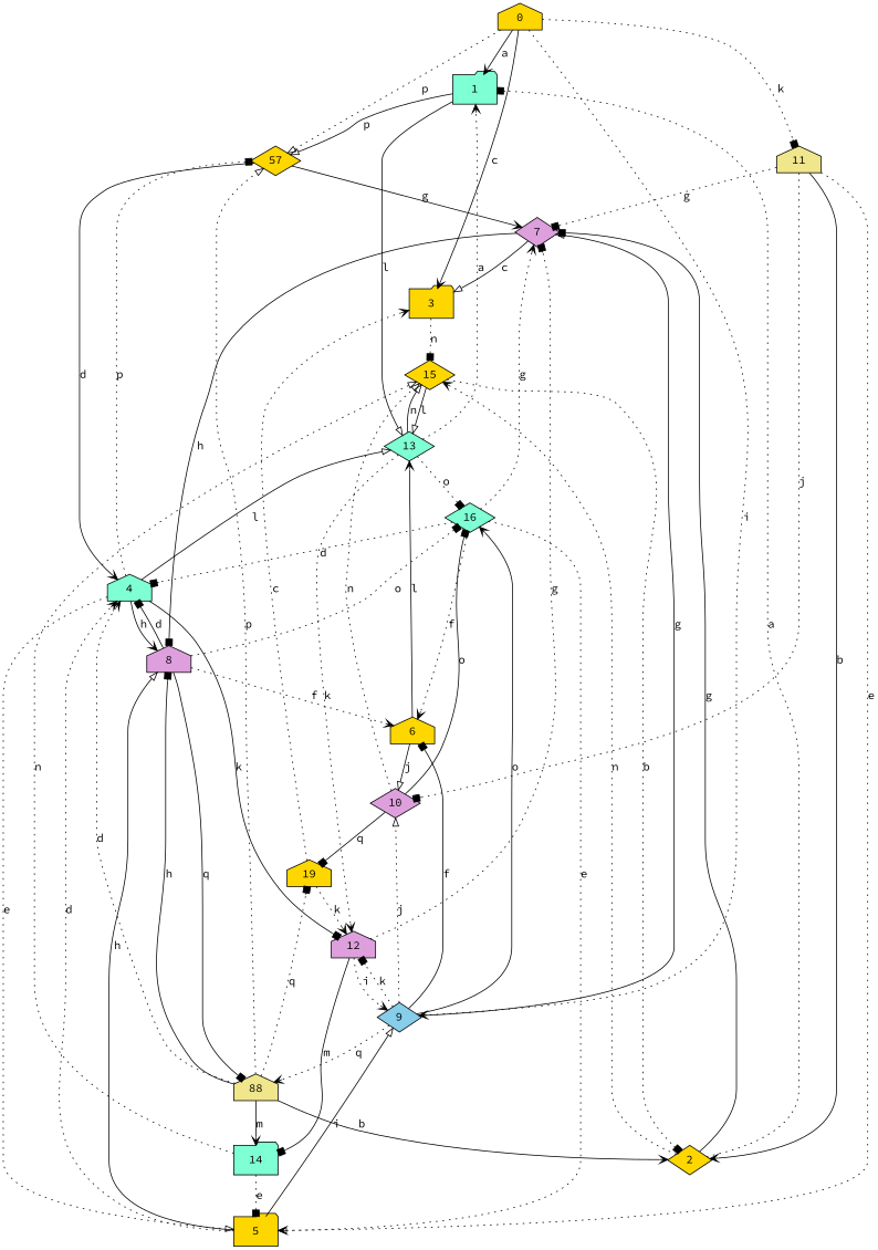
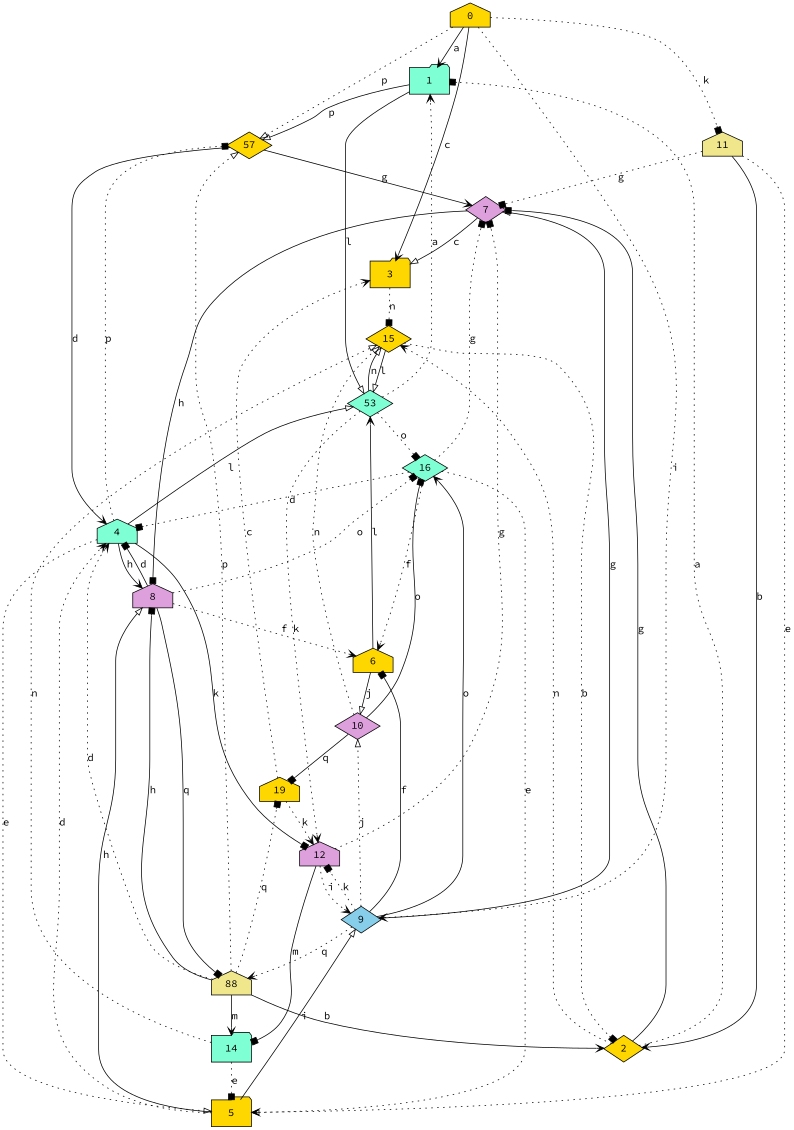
  strict digraph {
    fontname="Source Code Pro"
    node [fillcolor=gold fontname="Source Code Pro" shape=house style=filled]
    edge [arrowhead=box fontname="Source Code Pro" style=dotted]
    1 [fillcolor=aquamarine shape=folder]
    0
    3 [shape=folder]
    9 [fillcolor=skyblue shape=diamond]
    11 [fillcolor=khaki]
    n6 [label=57 shape=diamond]
-   13 [fillcolor=aquamarine shape=diamond]
+   13 [fillcolor=aquamarine shape=diamond label=53]
    15 [shape=diamond]
    7 [fillcolor=plum shape=diamond]
    12 [fillcolor=plum]
    6
    10 [fillcolor=plum shape=diamond]
    16 [fillcolor=aquamarine shape=diamond]
    n14 [fillcolor=khaki label=88]
    2 [shape=diamond]
    5 [shape=folder]
    4 [fillcolor=aquamarine]
    8 [fillcolor=plum]
    14 [fillcolor=aquamarine shape=folder]
    19
    1 -> n6 [arrowhead=onormal label=p style=solid]
    1 -> 13 [arrowhead=onormal label=l style=solid]
    0 -> 1 [arrowhead=vee label=a style=solid]
    0 -> 3 [arrowhead=vee label=c style=solid]
    0 -> 9 [arrowhead=vee label=i]
    0 -> 11 [label=k]
    0 -> n6 [arrowhead=onormal label=p]
    3 -> 15 [label=n]
    9 -> 7 [arrowhead=onormal label=g style=solid]
    9 -> 12 [label=k]
    9 -> 6 [label=f style=solid]
    9 -> 10 [arrowhead=onormal label=j]
    9 -> 16 [arrowhead=vee label=o style=solid]
    9 -> n14 [arrowhead=vee label=q]
    11 -> 7 [label=g]
-   11 -> 10 [label=j]
    11 -> 2 [arrowhead=vee label=b style=solid]
    11 -> 5 [arrowhead=vee label=e]
    n6 -> 7 [arrowhead=vee label=g style=solid]
    n6 -> 4 [arrowhead=vee label=d style=solid]
    13 -> 1 [arrowhead=vee label=a]
    13 -> 15 [arrowhead=onormal label=n style=solid]
    13 -> 12 [arrowhead=vee label=k]
    13 -> 16 [label=o]
    15 -> 13 [arrowhead=onormal label=l style=solid]
    15 -> 2 [label=b]
    7 -> 3 [arrowhead=onormal label=c style=solid]
    7 -> 8 [label=h style=solid]
    12 -> 9 [arrowhead=vee label=i]
    12 -> 7 [label=g]
    12 -> 14 [label=m style=solid]
    6 -> 13 [arrowhead=vee label=l style=solid]
    6 -> 10 [arrowhead=onormal label=j style=solid]
    10 -> 15 [arrowhead=onormal label=n]
    10 -> 16 [label=o style=solid]
    10 -> 19 [label=q style=solid]
-   16 -> 7 [arrowhead=vee label=g]
+   16 -> 7 [label=g]
    16 -> 6 [arrowhead=vee label=f]
    16 -> 5 [arrowhead=onormal label=e]
    16 -> 4 [label=d]
    n14 -> n6 [arrowhead=onormal label=p]
    n14 -> 2 [arrowhead=vee label=b style=solid]
    n14 -> 4 [arrowhead=vee label=d]
    n14 -> 8 [label=h style=solid]
    n14 -> 14 [arrowhead=vee label=m style=solid]
    n14 -> 19 [label=q]
    2 -> 1 [label=a]
    2 -> 15 [arrowhead=vee label=n]
    2 -> 7 [label=g style=solid]
    5 -> 9 [arrowhead=onormal label=i style=solid]
    5 -> 4 [arrowhead=vee label=d]
    5 -> 8 [arrowhead=onormal label=h style=solid]
    4 -> n6 [label=p]
    4 -> 13 [arrowhead=onormal label=l style=solid]
    4 -> 12 [label=k style=solid]
    4 -> 5 [arrowhead=onormal label=e]
    4 -> 8 [arrowhead=vee label=h style=solid]
    8 -> 6 [arrowhead=vee label=f]
    8 -> 16 [label=o]
    8 -> n14 [label=q style=solid]
    8 -> 4 [label=d style=solid]
    14 -> 15 [arrowhead=onormal label=n]
    14 -> 5 [label=e]
    19 -> 3 [arrowhead=vee label=c]
    19 -> 12 [arrowhead=vee label=k]
  }
